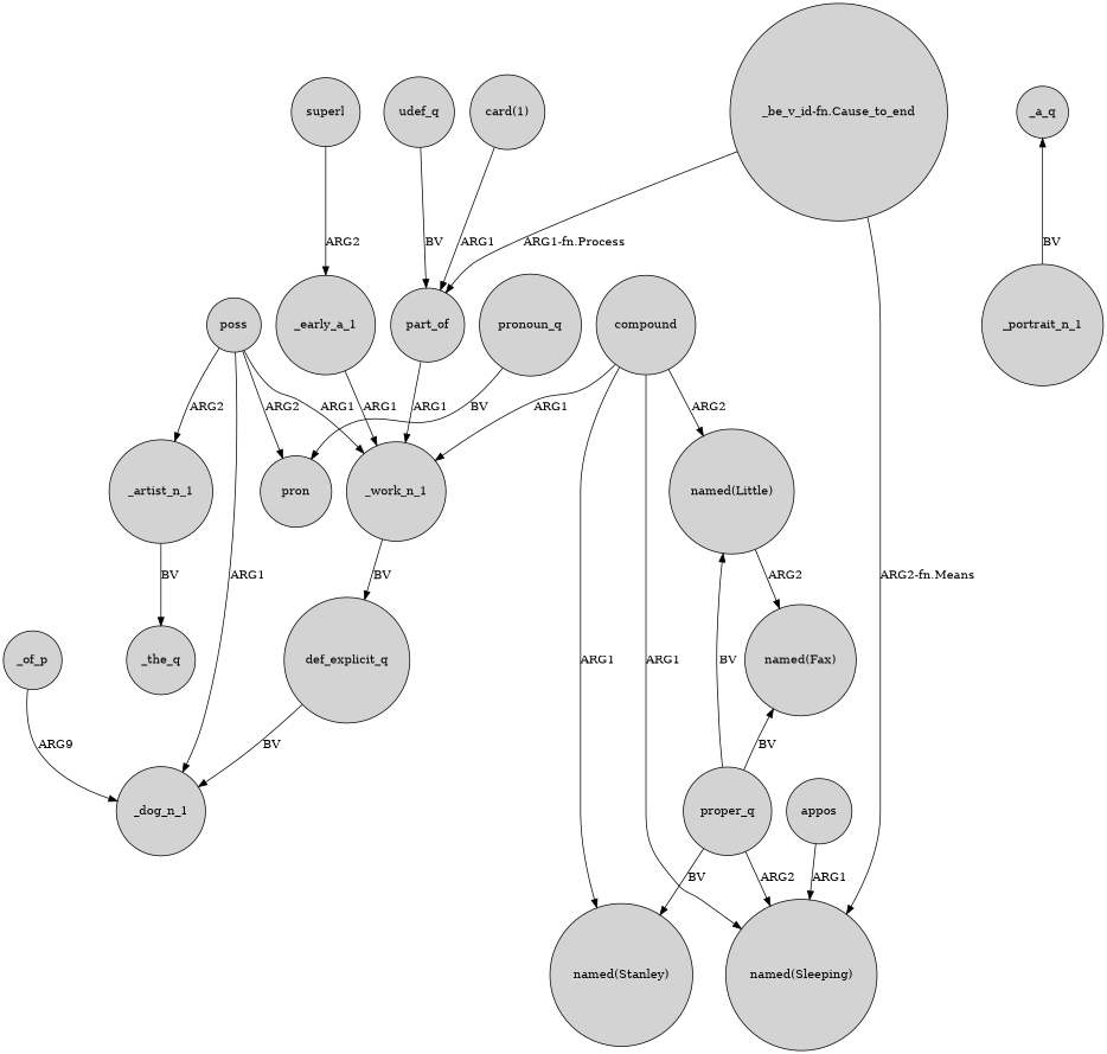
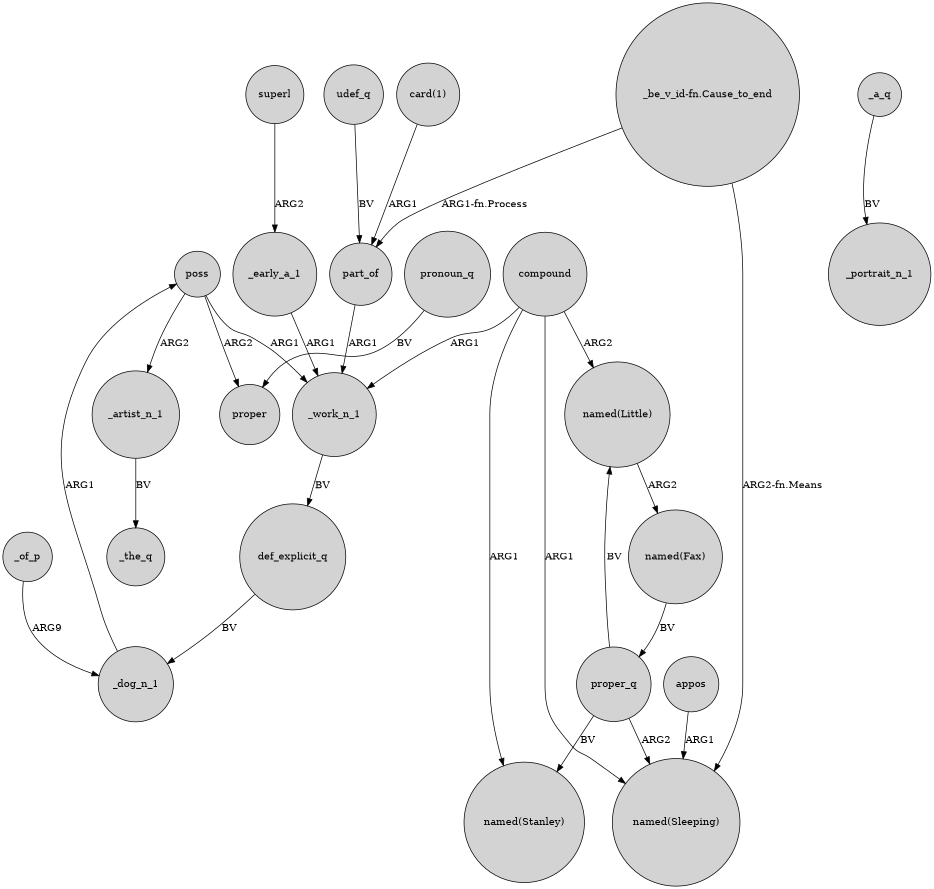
  digraph {
    node [shape=circle style=filled]
    poss
    _artist_n_1
    _work_n_1
-   pron
+   pron [label=proper]
    _dog_n_1
    _the_q
    def_explicit_q
    part_of
    compound
    "named(Stanley)"
    "named(Little)"
    "named(Sleeping)"
    "named(Fax)"
    udef_q
    _a_q
    _portrait_n_1
    proper_q
    _early_a_1
    "card(1)"
    _of_p
    pronoun_q
    "_be_v_id-fn.Cause_to_end"
    appos
    superl
    poss -> _artist_n_1 [label=ARG2]
    poss -> _work_n_1 [label=ARG1]
    poss -> pron [label=ARG2]
-   poss -> _dog_n_1 [label=ARG1]
+   _dog_n_1 -> poss [label=ARG1]
    _artist_n_1 -> _the_q [label=BV]
    _work_n_1 -> def_explicit_q [label=BV]
    def_explicit_q -> _dog_n_1 [label=BV]
    part_of -> _work_n_1 [label=ARG1]
    compound -> _work_n_1 [label=ARG1]
    compound -> "named(Stanley)" [label=ARG1]
    compound -> "named(Little)" [label=ARG2]
    compound -> "named(Sleeping)" [label=ARG1]
    "named(Little)" -> "named(Fax)" [label=ARG2]
    udef_q -> part_of [label=BV]
-   _portrait_n_1 -> _a_q [label=BV]
+   _a_q -> _portrait_n_1 [label=BV]
    proper_q -> "named(Stanley)" [label=BV]
    proper_q -> "named(Little)" [label=BV]
    proper_q -> "named(Sleeping)" [label=ARG2]
-   proper_q -> "named(Fax)" [label=BV]
+   "named(Fax)" -> proper_q [label=BV]
    _early_a_1 -> _work_n_1 [label=ARG1]
    "card(1)" -> part_of [label=ARG1]
    _of_p -> _dog_n_1 [label=ARG9]
    pronoun_q -> pron [label=BV]
    "_be_v_id-fn.Cause_to_end" -> part_of [label="ARG1-fn.Process"]
    "_be_v_id-fn.Cause_to_end" -> "named(Sleeping)" [label="ARG2-fn.Means"]
    appos -> "named(Sleeping)" [label=ARG1]
    superl -> _early_a_1 [label=ARG2]
  }
